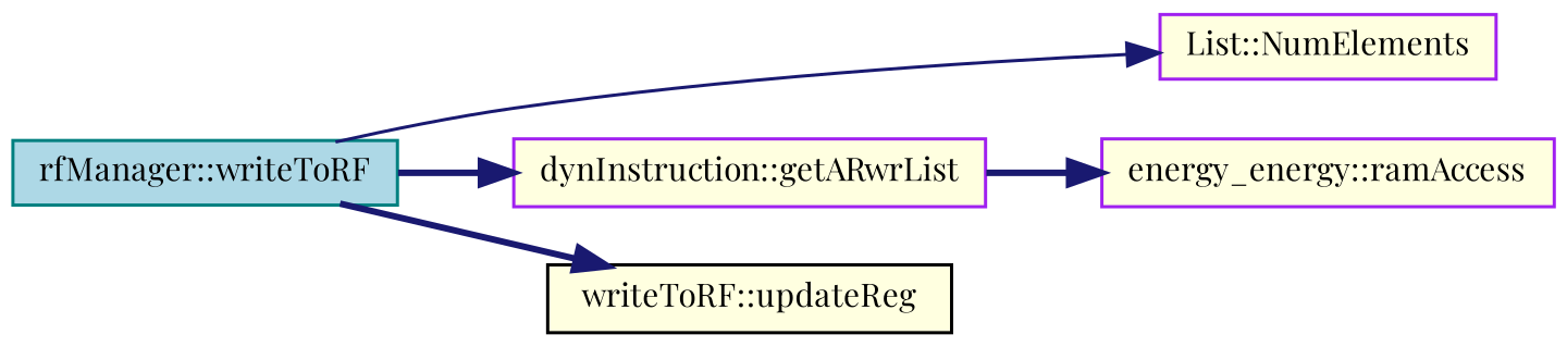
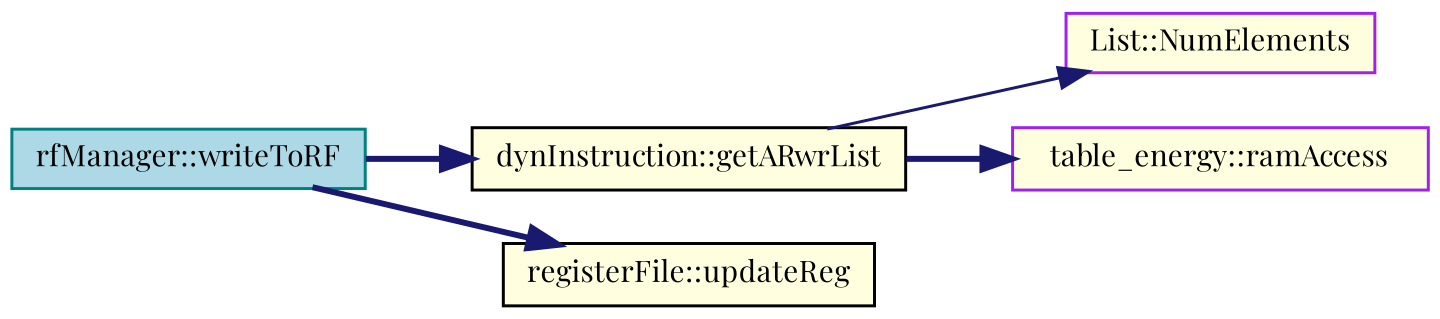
  digraph {
    fontname="Playfair Display"
    rankdir=LR
    node [color=black fillcolor=lightyellow fontname="Playfair Display" fontsize=10 shape=record style=filled]
    edge [color=midnightblue fontname="Playfair Display" fontsize=10 labelfontname=Helvetica labelfontsize=10 style=bold]
    n1 [color=teal fillcolor=lightblue fontcolor=black height=0.2 label="rfManager::writeToRF" width=0.4]
-   n2 [color=purple height=0.2 label="dynInstruction::getARwrList" width=0.4]
+   n2 [height=0.2 label="dynInstruction::getARwrList" width=0.4]
    n3 [color=purple height=0.2 label="List::NumElements" width=0.4]
-   n4 [height=0.2 label="writeToRF::updateReg" width=0.4]
-   n5 [color=purple height=0.2 label="energy_energy::ramAccess" width=0.4]
+   n4 [height=0.2 label="registerFile::updateReg" width=0.4]
+   n5 [color=purple height=0.2 label="table_energy::ramAccess" width=0.4]
    n1 -> n2
-   n1 -> n3 [style=solid]
+   n2 -> n3 [style=solid]
    n1 -> n4
    n2 -> n5
  }
